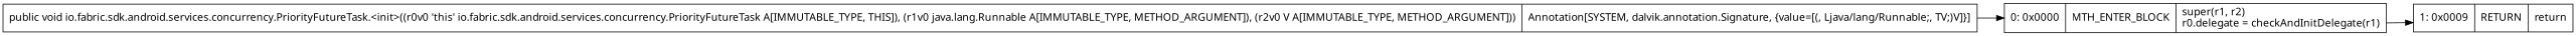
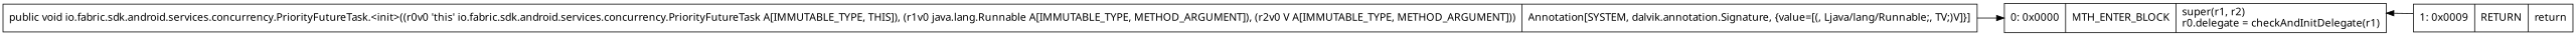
  digraph {
    rankdir=LR
    fontname="Noto Sans"
    node [shape=record fontname="Noto Sans"]
    edge [fontname="Noto Sans"]
    n1 [label="{0\:\ 0x0000|MTH_ENTER_BLOCK\l|super(r1, r2)\lr0.delegate = checkAndInitDelegate(r1)\l}"]
    n2 [label="{1\:\ 0x0009|RETURN\l|return\l}"]
    n3 [label="{public void io.fabric.sdk.android.services.concurrency.PriorityFutureTask.\<init\>((r0v0 'this' io.fabric.sdk.android.services.concurrency.PriorityFutureTask A[IMMUTABLE_TYPE, THIS]), (r1v0 java.lang.Runnable A[IMMUTABLE_TYPE, METHOD_ARGUMENT]), (r2v0 V A[IMMUTABLE_TYPE, METHOD_ARGUMENT]))  | Annotation[SYSTEM, dalvik.annotation.Signature, \{value=[(, Ljava\/lang\/Runnable;, TV;)V]\}]\l}"]
-   n1 -> n2
+   n2 -> n1
    n3 -> n1
  }
